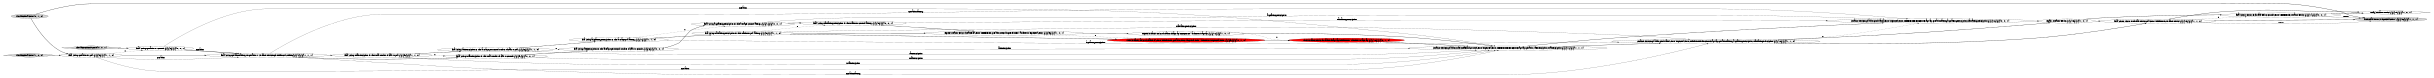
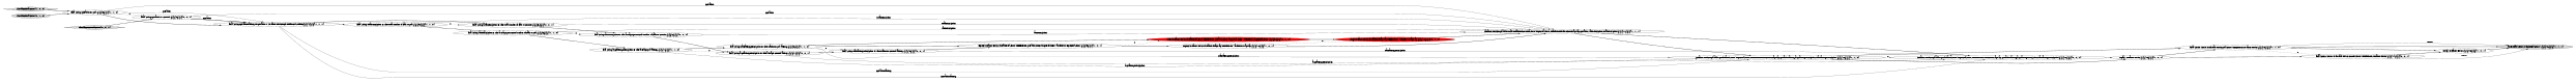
  digraph {
    rankdir=LR
    node [fillcolor=white shape=ellipse style=filled]
    edge [style=bold]
    n1 [fillcolor=lightgray label="shouldGetPollSensor['1', '0', '0']" shape=diamond]
    n2 [label="final String operation = \"poll\"@@@3@@@['1', '1', '0']"]
    n3 [label="StreamsMetricsImpl.addInvocationRateAndCountToSensor(expectedSensor,THREAD_LEVEL_GROUP,tagMap,operation,rateDescription,totalDescription)@@@11@@@['1', '1', '1']"]
    n4 [label="final String operation = \"commit\"@@@3@@@['0', '0', '1']"]
    n5 [label="final String operationLatency = operation + StreamsMetricsImpl.LATENCY_SUFFIX@@@4@@@['1', '1', '1']"]
    n6 [label="final String totalDescription = \"The total number of calls to commit\"@@@5@@@['0', '0', '1']"]
    n7 [label="final String rateDescription = \"The average per-second number of calls to commit\"@@@6@@@['0', '0', '1']"]
    n8 [label="StreamsMetricsImpl.addAvgAndMaxToSensor(expectedSensor,THREAD_LEVEL_GROUP,tagMap,operationLatency,avgLatencyDescription,maxLatencyDescription)@@@12@@@['1', '1', '0']"]
    n9 [label="StreamsMetricsImpl.addAvgAndMaxToSensor(expectedSensor,THREAD_LEVEL_GROUP,tagMap,operationLatency,avgLatencyDescription,maxLatencyDescription)@@@12@@@['0', '0', '1']"]
    n10 [label="final String avgLatencyDescription = \"The average commit latency\"@@@7@@@['0', '0', '1']"]
    n11 [label="expect(streamsMetrics.threadLevelSensor(THREAD_ID,operation,RecordingLevel.INFO)).andReturn(expectedSensor)@@@9@@@['1', '0', '1']"]
    n12 [fillcolor=red label="when(streamsMetrics.threadLevelSensor(THREAD_ID,operation,RecordingLevel.INFO)).thenReturn(expectedSensor)@@@9@@@['0', '1', '0']"]
    n13 [label="expect(streamsMetrics.threadLevelTagMap(THREAD_ID)).andReturn(tagMap)@@@10@@@['1', '0', '1']"]
    n14 [fillcolor=red label="when(streamsMetrics.threadLevelTagMap(THREAD_ID)).thenReturn(tagMap)@@@10@@@['0', '1', '0']"]
-   n15 [label="verify(,streamsMetrics)@@@15@@@['1', '0', '1']" shape=diamond]
+   n15 [label="verify(,streamsMetrics)@@@15@@@['1', '0', '1']"]
    n16 [fillcolor=lightgray label="assertThat(sensor,is(expectedSensor))@@@16@@@['1', '1', '1']"]
    n17 [label="replay(,streamsMetrics)@@@13@@@['1', '0', '1']"]
    n18 [label="final Sensor sensor = ThreadMetrics.pollSensor(THREAD_ID,streamsMetrics)@@@13@@@['1', '1', '0']"]
    n19 [label="final Sensor sensor = ThreadMetrics.commitSensor(THREAD_ID,streamsMetrics)@@@14@@@['0', '0', '1']"]
    n20 [label="final String totalDescription = \"The total number of calls to poll\"@@@5@@@['1', '1', '0']"]
    n21 [label="final String rateDescription = \"The average per-second number of calls to poll\"@@@6@@@['1', '1', '0']"]
    n22 [label="final String avgLatencyDescription = \"The average poll latency\"@@@7@@@['1', '1', '0']"]
    n23 [label="final String maxLatencyDescription = \"The maximum commit latency\"@@@8@@@['0', '0', '1']"]
    n24 [label="final String maxLatencyDescription = \"The maximum poll latency\"@@@8@@@['1', '1', '0']"]
    n25 [fillcolor=lightgray label="shouldGetPollSensor['0', '1', '0']"]
    n26 [fillcolor=lightgray label="shouldGetCommitSensor['0', '0', '1']" shape=diamond]
    n1 -> n2
    n2 -> n3 [label=operation style=solid]
    n2 -> n4 [label=0 style=dashed]
    n2 -> n5 [label=operation style=solid]
    n2 -> n5
    n3 -> n8
    n3 -> n9
    n4 -> n3 [label=operation style=solid]
    n4 -> n5
    n4 -> n5 [label=operation style=solid]
    n5 -> n6
    n5 -> n8 [label=operationLatency style=solid]
    n5 -> n9 [label=operationLatency style=solid]
    n5 -> n20
    n6 -> n3 [label=totalDescription style=solid]
    n6 -> n7
    n7 -> n3 [label=rateDescription style=solid]
    n7 -> n10
    n8 -> n9 [label=0 style=dashed]
    n8 -> n17
    n8 -> n18
    n9 -> n17
    n10 -> n9 [label=avgLatencyDescription style=solid]
    n10 -> n23
    n11 -> n12 [label=0 style=dashed]
    n11 -> n13
    n12 -> n14
    n13 -> n3
    n13 -> n14 [label=0 style=dashed]
    n14 -> n3
-   n25 -> n16
+   n15 -> n16
    n17 -> n18
    n17 -> n19
    n18 -> n15
    n18 -> n16
    n18 -> n16 [label=sensor style=solid]
    n18 -> n19 [label=0 style=dashed]
    n19 -> n15
    n19 -> n16 [label=sensor style=solid]
    n20 -> n3 [label=totalDescription style=solid]
    n20 -> n6 [label=0 style=dashed]
    n20 -> n21
    n21 -> n3 [label=rateDescription style=solid]
    n21 -> n7 [label=0 style=dashed]
    n21 -> n22
    n22 -> n8 [label=avgLatencyDescription style=solid]
    n22 -> n10 [label=0 style=dashed]
    n22 -> n24
    n23 -> n9 [label=maxLatencyDescription style=solid]
    n23 -> n11
    n24 -> n8 [label=maxLatencyDescription style=solid]
    n24 -> n11
    n24 -> n12
    n24 -> n23 [label=0 style=dashed]
    n25 -> n2
    n26 -> n4
  }
